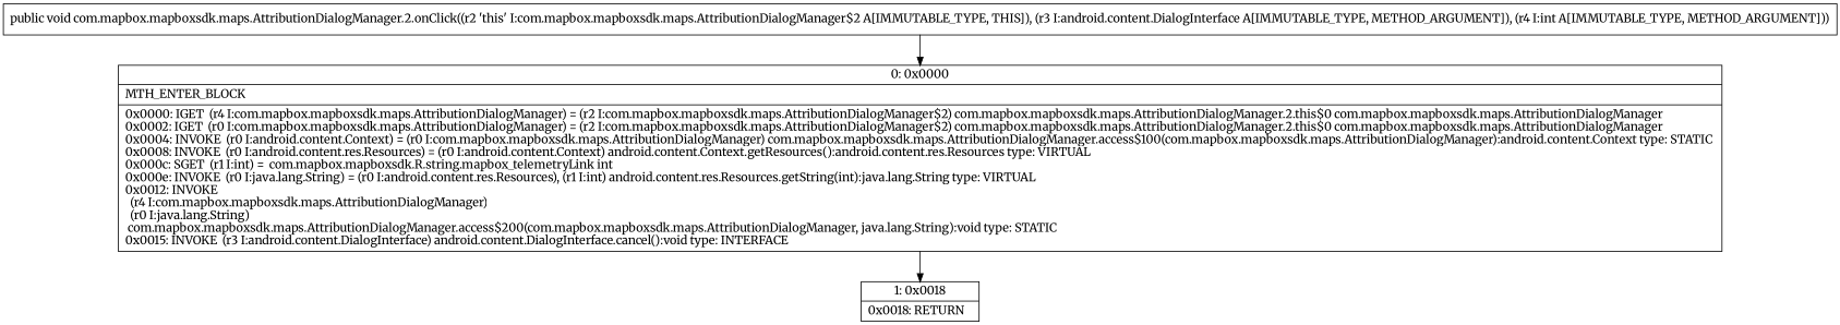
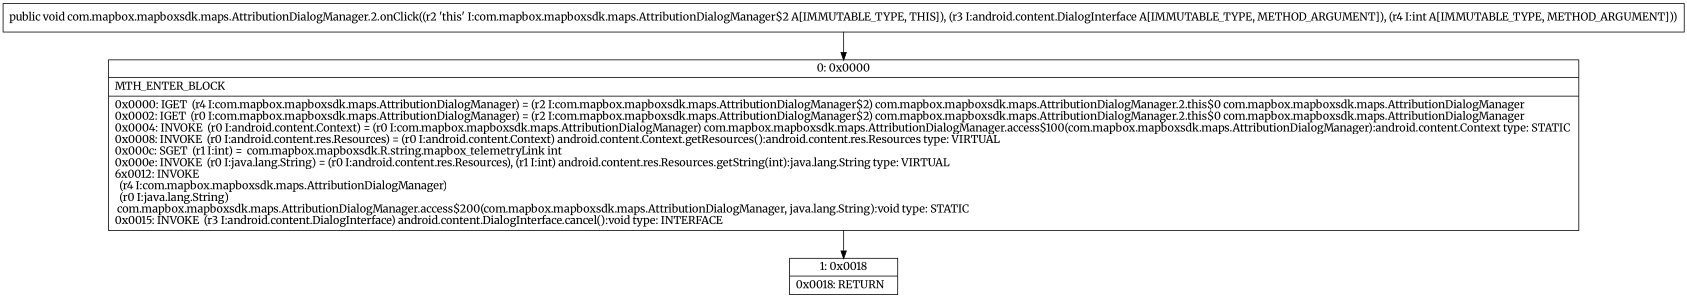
  digraph {
    fontname=Merriweather
    node [shape=record fontname=Merriweather]
    edge [fontname=Merriweather]
-   n1 [label="{0\:\ 0x0000|MTH_ENTER_BLOCK\l|0x0000: IGET  (r4 I:com.mapbox.mapboxsdk.maps.AttributionDialogManager) = (r2 I:com.mapbox.mapboxsdk.maps.AttributionDialogManager$2) com.mapbox.mapboxsdk.maps.AttributionDialogManager.2.this$0 com.mapbox.mapboxsdk.maps.AttributionDialogManager \l0x0002: IGET  (r0 I:com.mapbox.mapboxsdk.maps.AttributionDialogManager) = (r2 I:com.mapbox.mapboxsdk.maps.AttributionDialogManager$2) com.mapbox.mapboxsdk.maps.AttributionDialogManager.2.this$0 com.mapbox.mapboxsdk.maps.AttributionDialogManager \l0x0004: INVOKE  (r0 I:android.content.Context) = (r0 I:com.mapbox.mapboxsdk.maps.AttributionDialogManager) com.mapbox.mapboxsdk.maps.AttributionDialogManager.access$100(com.mapbox.mapboxsdk.maps.AttributionDialogManager):android.content.Context type: STATIC \l0x0008: INVOKE  (r0 I:android.content.res.Resources) = (r0 I:android.content.Context) android.content.Context.getResources():android.content.res.Resources type: VIRTUAL \l0x000c: SGET  (r1 I:int) =  com.mapbox.mapboxsdk.R.string.mapbox_telemetryLink int \l0x000e: INVOKE  (r0 I:java.lang.String) = (r0 I:android.content.res.Resources), (r1 I:int) android.content.res.Resources.getString(int):java.lang.String type: VIRTUAL \l0x0012: INVOKE  \l  (r4 I:com.mapbox.mapboxsdk.maps.AttributionDialogManager)\l  (r0 I:java.lang.String)\l com.mapbox.mapboxsdk.maps.AttributionDialogManager.access$200(com.mapbox.mapboxsdk.maps.AttributionDialogManager, java.lang.String):void type: STATIC \l0x0015: INVOKE  (r3 I:android.content.DialogInterface) android.content.DialogInterface.cancel():void type: INTERFACE \l}"]
+   n1 [label="{0\:\ 0x0000|MTH_ENTER_BLOCK\l|0x0000: IGET  (r4 I:com.mapbox.mapboxsdk.maps.AttributionDialogManager) = (r2 I:com.mapbox.mapboxsdk.maps.AttributionDialogManager$2) com.mapbox.mapboxsdk.maps.AttributionDialogManager.2.this$0 com.mapbox.mapboxsdk.maps.AttributionDialogManager \l0x0002: IGET  (r0 I:com.mapbox.mapboxsdk.maps.AttributionDialogManager) = (r2 I:com.mapbox.mapboxsdk.maps.AttributionDialogManager$2) com.mapbox.mapboxsdk.maps.AttributionDialogManager.2.this$0 com.mapbox.mapboxsdk.maps.AttributionDialogManager \l0x0004: INVOKE  (r0 I:android.content.Context) = (r0 I:com.mapbox.mapboxsdk.maps.AttributionDialogManager) com.mapbox.mapboxsdk.maps.AttributionDialogManager.access$100(com.mapbox.mapboxsdk.maps.AttributionDialogManager):android.content.Context type: STATIC \l0x0008: INVOKE  (r0 I:android.content.res.Resources) = (r0 I:android.content.Context) android.content.Context.getResources():android.content.res.Resources type: VIRTUAL \l0x000c: SGET  (r1 I:int) =  com.mapbox.mapboxsdk.R.string.mapbox_telemetryLink int \l0x000e: INVOKE  (r0 I:java.lang.String) = (r0 I:android.content.res.Resources), (r1 I:int) android.content.res.Resources.getString(int):java.lang.String type: VIRTUAL \l6x0012: INVOKE  \l  (r4 I:com.mapbox.mapboxsdk.maps.AttributionDialogManager)\l  (r0 I:java.lang.String)\l com.mapbox.mapboxsdk.maps.AttributionDialogManager.access$200(com.mapbox.mapboxsdk.maps.AttributionDialogManager, java.lang.String):void type: STATIC \l0x0015: INVOKE  (r3 I:android.content.DialogInterface) android.content.DialogInterface.cancel():void type: INTERFACE \l}"]
    n2 [label="{1\:\ 0x0018|0x0018: RETURN   \l}"]
    n3 [label="{public void com.mapbox.mapboxsdk.maps.AttributionDialogManager.2.onClick((r2 'this' I:com.mapbox.mapboxsdk.maps.AttributionDialogManager$2 A[IMMUTABLE_TYPE, THIS]), (r3 I:android.content.DialogInterface A[IMMUTABLE_TYPE, METHOD_ARGUMENT]), (r4 I:int A[IMMUTABLE_TYPE, METHOD_ARGUMENT])) }"]
    n1 -> n2
    n3 -> n1
  }
